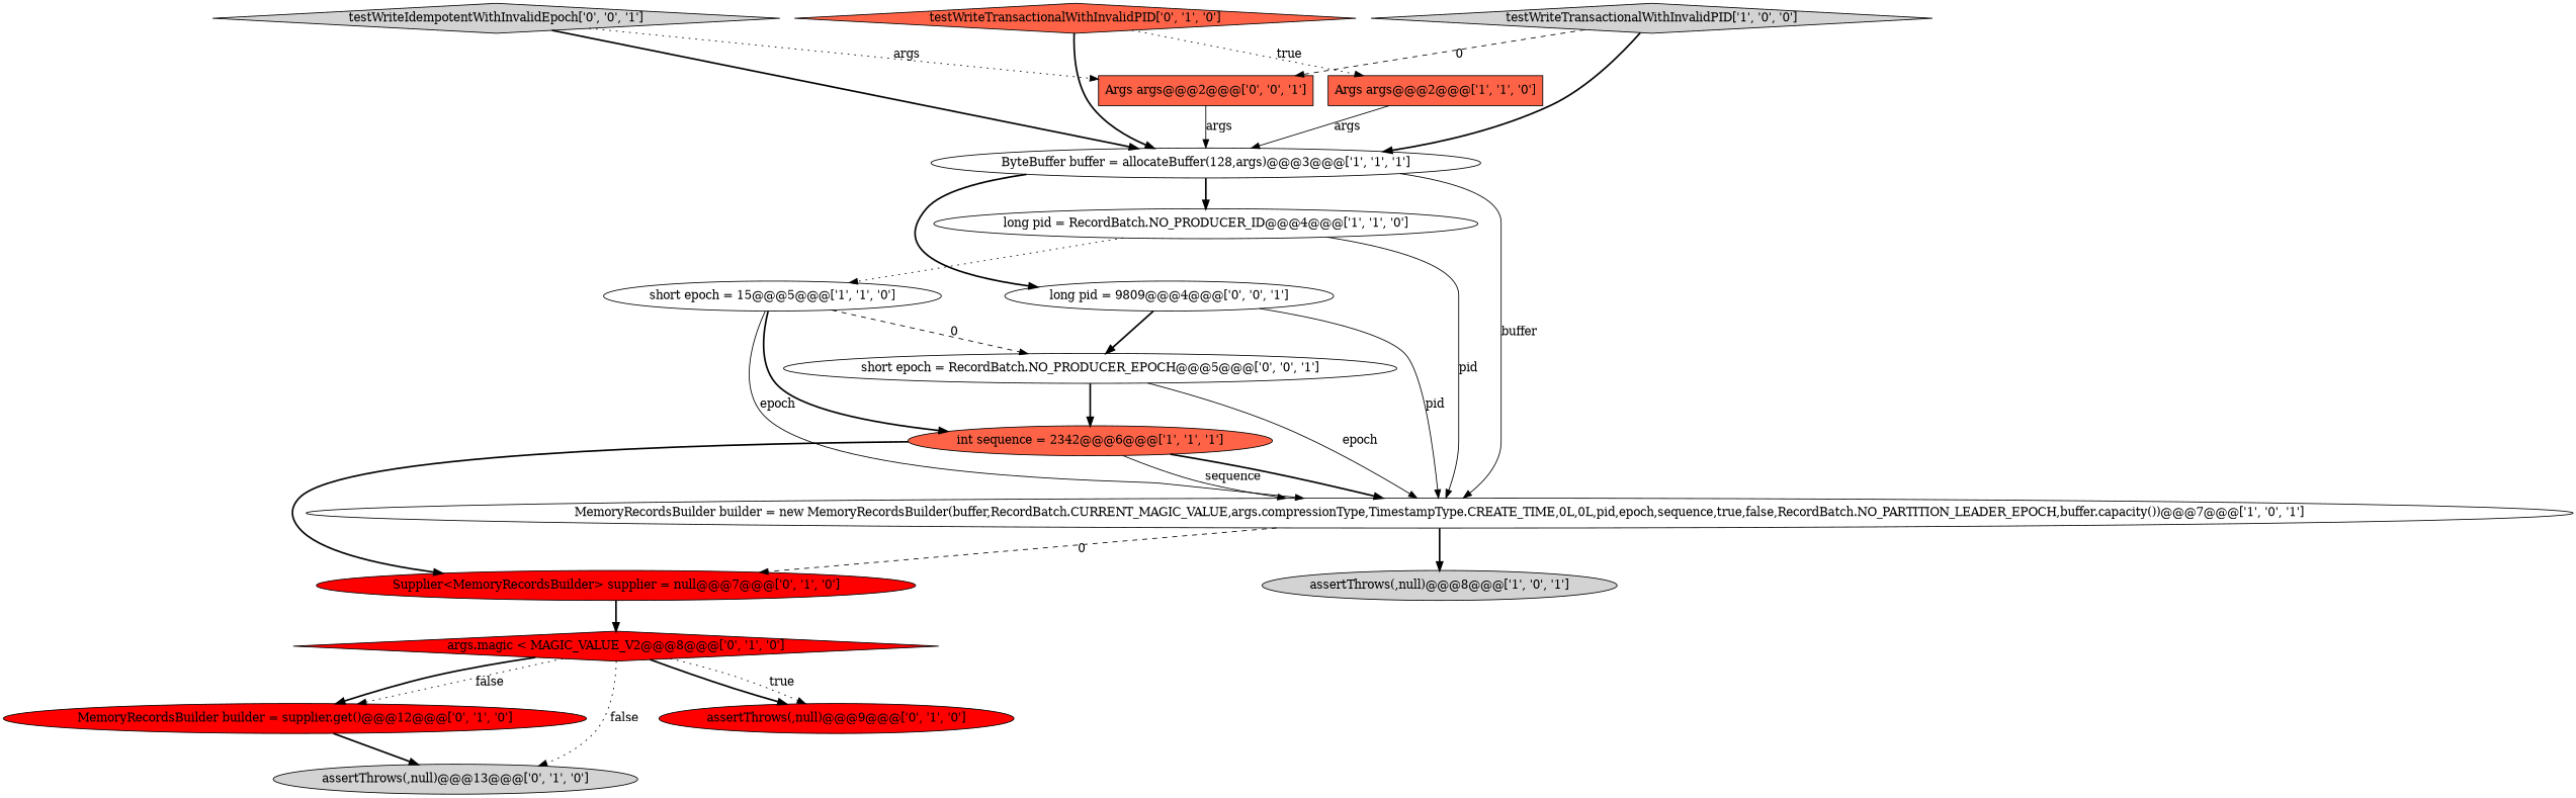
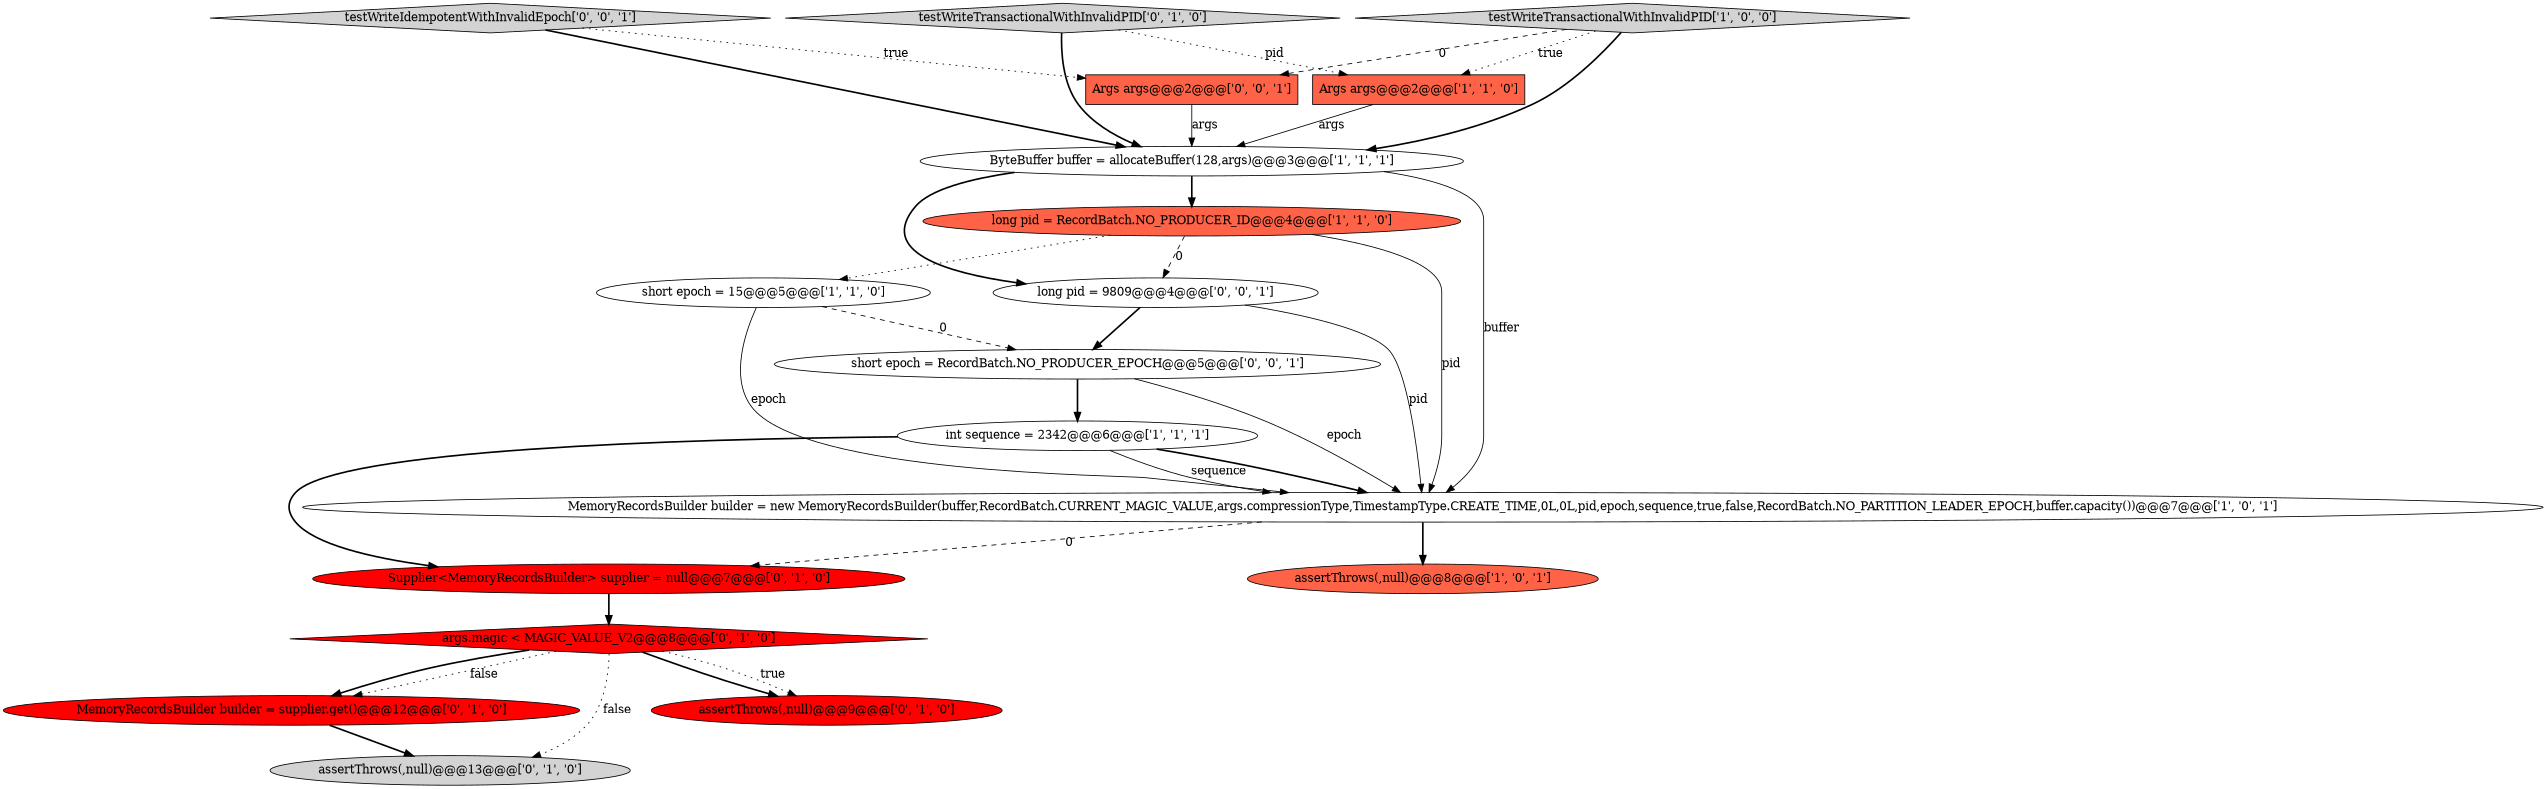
  digraph {
    node [fillcolor=white shape=ellipse style=filled]
    edge [style=bold]
    n1 [fillcolor=lightgray label="testWriteIdempotentWithInvalidEpoch['0', '0', '1']" shape=diamond]
    n2 [label="ByteBuffer buffer = allocateBuffer(128,args)@@@3@@@['1', '1', '1']"]
    n3 [fillcolor=tomato label="Args args@@@2@@@['0', '0', '1']" shape=box]
    n4 [label="MemoryRecordsBuilder builder = new MemoryRecordsBuilder(buffer,RecordBatch.CURRENT_MAGIC_VALUE,args.compressionType,TimestampType.CREATE_TIME,0L,0L,pid,epoch,sequence,true,false,RecordBatch.NO_PARTITION_LEADER_EPOCH,buffer.capacity())@@@7@@@['1', '0', '1']"]
    n5 [label="long pid = 9809@@@4@@@['0', '0', '1']"]
-   n6 [label="long pid = RecordBatch.NO_PRODUCER_ID@@@4@@@['1', '1', '0']"]
-   n7 [fillcolor=tomato label="testWriteTransactionalWithInvalidPID['0', '1', '0']" shape=diamond]
+   n6 [fillcolor=tomato label="long pid = RecordBatch.NO_PRODUCER_ID@@@4@@@['1', '1', '0']"]
+   n7 [fillcolor=lightgray label="testWriteTransactionalWithInvalidPID['0', '1', '0']" shape=diamond]
    n8 [fillcolor=tomato label="Args args@@@2@@@['1', '1', '0']" shape=box]
-   n9 [fillcolor=lightgray label="assertThrows(,null)@@@8@@@['1', '0', '1']"]
+   n9 [fillcolor=tomato label="assertThrows(,null)@@@8@@@['1', '0', '1']"]
    n10 [label="short epoch = RecordBatch.NO_PRODUCER_EPOCH@@@5@@@['0', '0', '1']"]
-   n11 [fillcolor=tomato label="int sequence = 2342@@@6@@@['1', '1', '1']"]
+   n11 [label="int sequence = 2342@@@6@@@['1', '1', '1']"]
    n12 [fillcolor=red label="Supplier<MemoryRecordsBuilder> supplier = null@@@7@@@['0', '1', '0']"]
    n13 [label="short epoch = 15@@@5@@@['1', '1', '0']"]
    n14 [fillcolor=red label="MemoryRecordsBuilder builder = supplier.get()@@@12@@@['0', '1', '0']"]
    n15 [fillcolor=lightgray label="assertThrows(,null)@@@13@@@['0', '1', '0']"]
    n16 [fillcolor=red label="args.magic < MAGIC_VALUE_V2@@@8@@@['0', '1', '0']" shape=diamond]
    n17 [fillcolor=red label="assertThrows(,null)@@@9@@@['0', '1', '0']"]
    n18 [fillcolor=lightgray label="testWriteTransactionalWithInvalidPID['1', '0', '0']" shape=diamond]
    n1 -> n2
-   n1 -> n3 [label=args style=dotted]
+   n1 -> n3 [label=true style=dotted]
    n2 -> n4 [label=buffer style=solid]
    n2 -> n5
    n2 -> n6
    n3 -> n2 [label=args style=solid]
    n4 -> n9
    n4 -> n12 [label=0 style=dashed]
    n5 -> n4 [label=pid style=solid]
    n5 -> n10
    n6 -> n4 [label=pid style=solid]
+   n6 -> n5 [label=0 style=dashed]
    n6 -> n13 [style=dotted]
    n7 -> n2
-   n7 -> n8 [label=true style=dotted]
+   n7 -> n8 [label=pid style=dotted]
    n8 -> n2 [label=args style=solid]
    n10 -> n4 [label=epoch style=solid]
    n10 -> n11
    n11 -> n4 [label=sequence style=solid]
    n11 -> n4
    n11 -> n12
    n12 -> n16
    n13 -> n4 [label=epoch style=solid]
    n13 -> n10 [label=0 style=dashed]
-   n13 -> n11
    n14 -> n15
    n16 -> n14 [label=false style=dotted]
    n16 -> n14
    n16 -> n15 [label=false style=dotted]
    n16 -> n17 [label=true style=dotted]
    n16 -> n17
    n18 -> n2
    n18 -> n3 [label=0 style=dashed]
+   n18 -> n8 [label=true style=dotted]
  }
